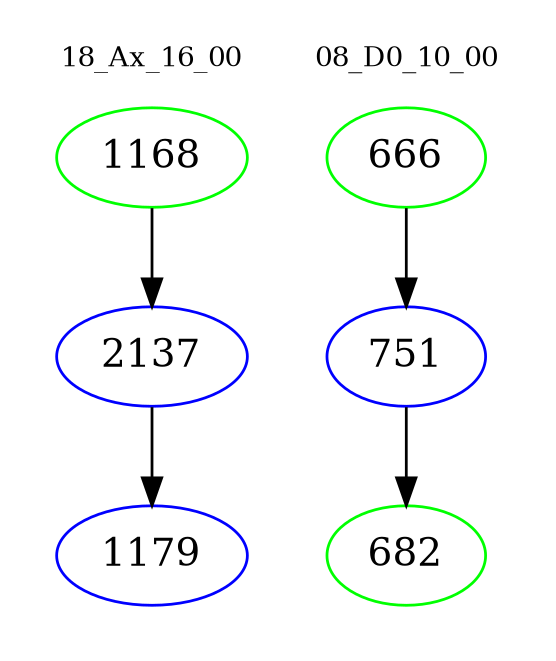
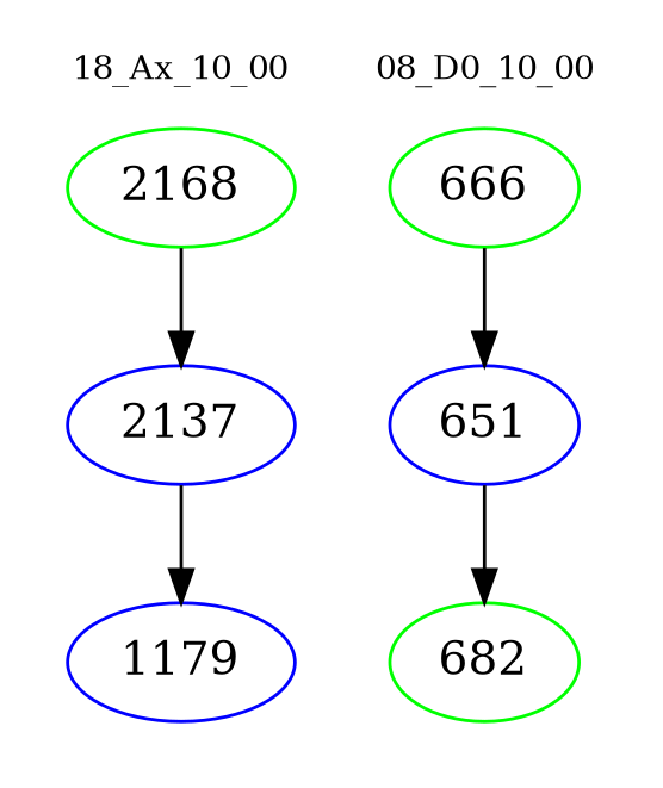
  digraph {
    node [color=green]
    edge [color=black]
-   n1 [label=1168]
+   n1 [label=2168]
    n2 [color=blue label=2137]
    n3 [color=blue label=1179]
    n4 [label=666]
-   n5 [color=blue label=751]
+   n5 [color=blue label=651]
    n6 [label=682]
    subgraph cluster_1 {
      color=white
      fontsize=10
-     label="18_Ax_16_00"
+     label="18_Ax_10_00"
      n1
      n2
      n3
    }
    subgraph cluster_2 {
      color=white
      fontsize=10
      label="08_D0_10_00"
      n4
      n5
      n6
    }
    n1 -> n2
    n2 -> n3
    n4 -> n5
    n5 -> n6
  }
